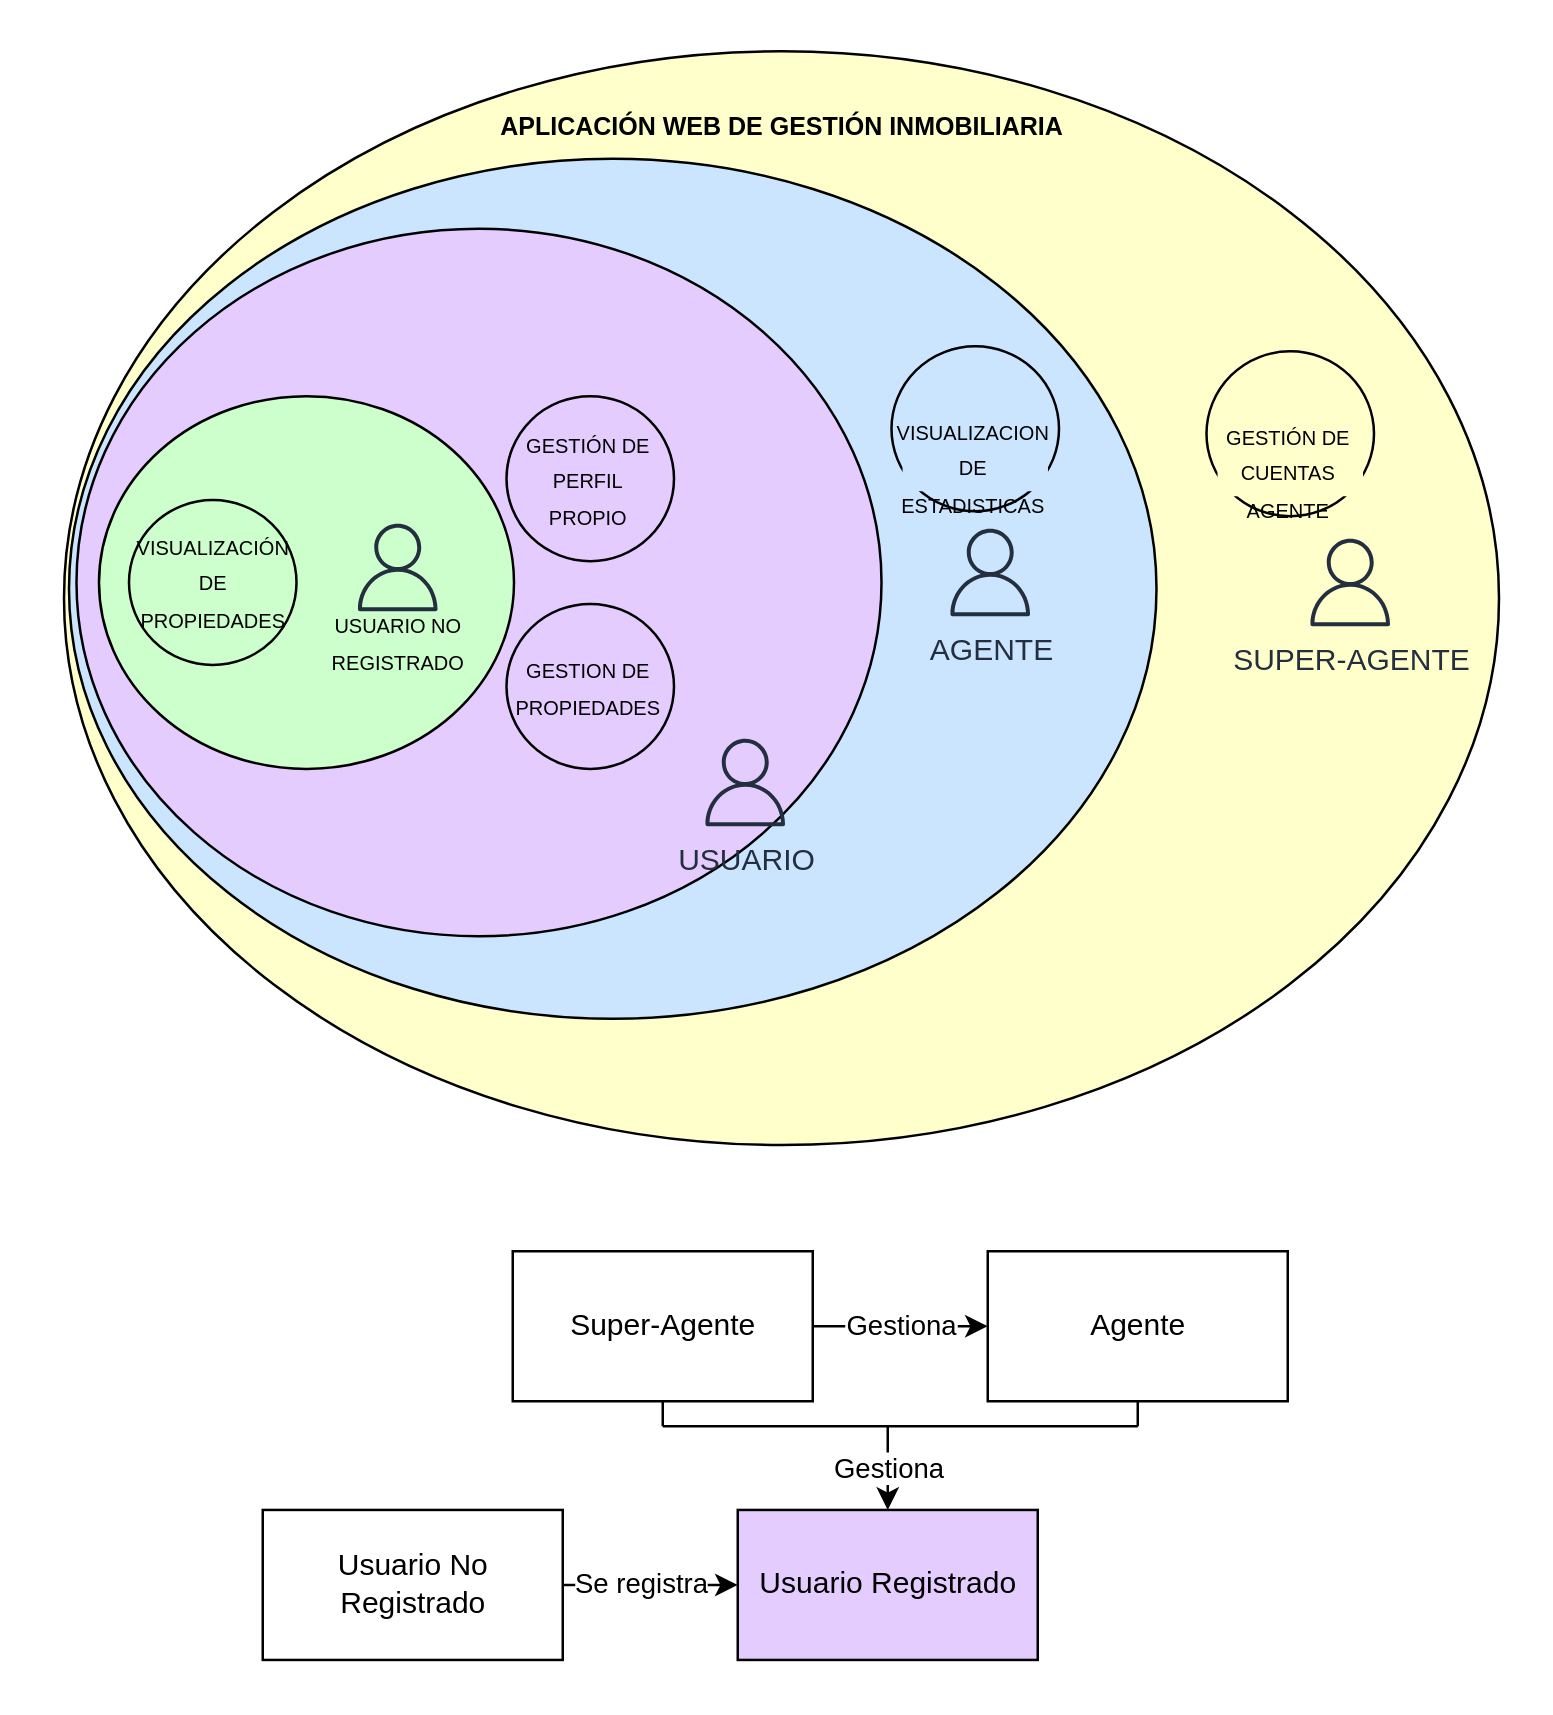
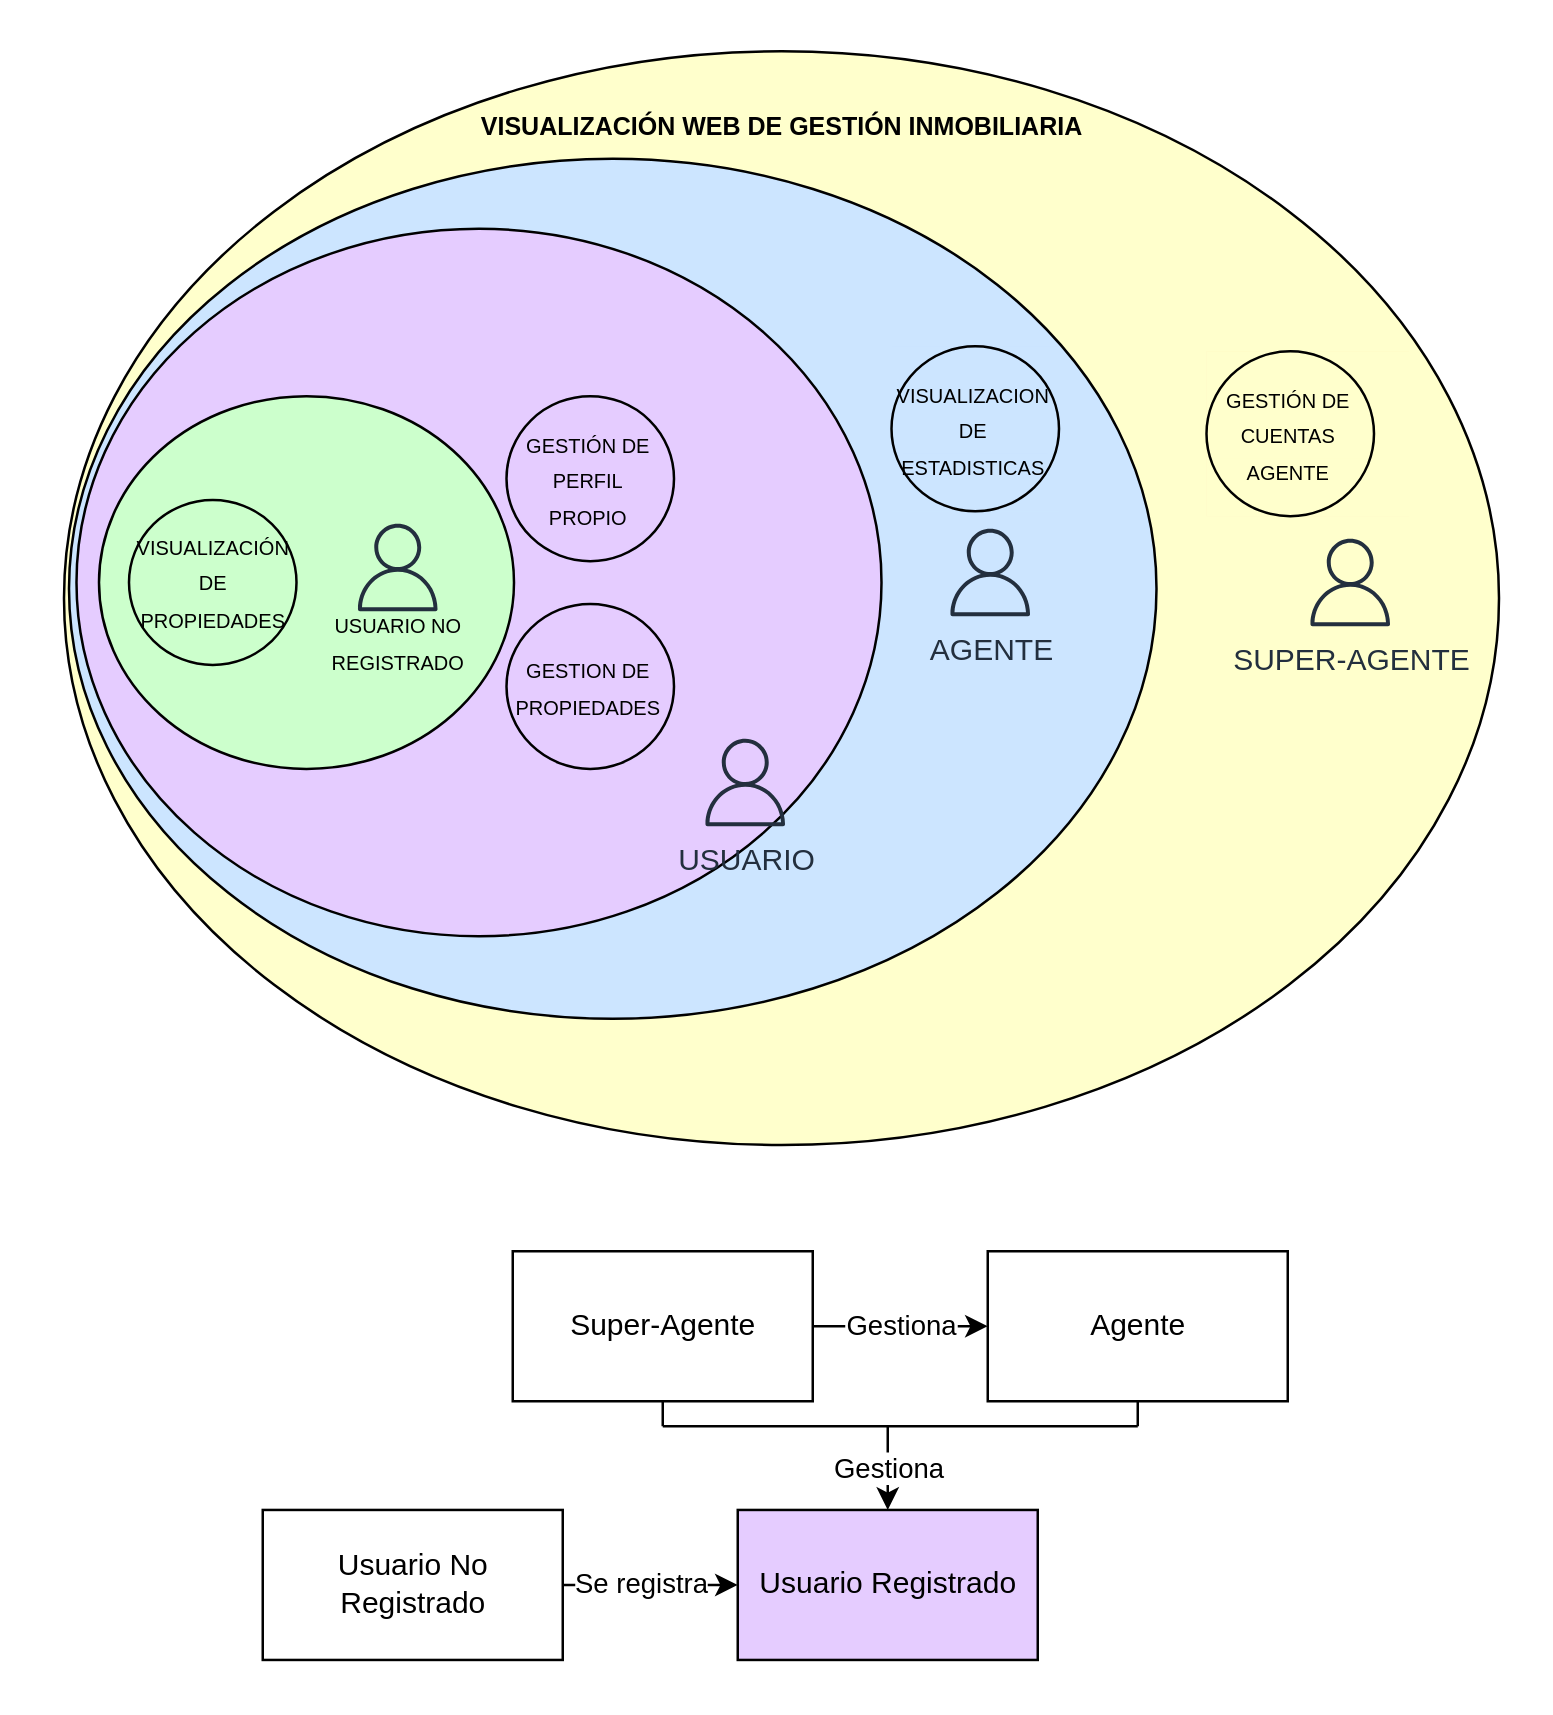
  <mxCell id="0" />
  <mxCell id="1" parent="0" />
  <mxCell id="2" value="" style="group" vertex="1" connectable="0" parent="1"><mxGeometry x="20" y="31" width="579" height="441" as="geometry" /></mxCell>
  <mxCell id="3" value="" style="ellipse;whiteSpace=wrap;html=1;fillColor=#FFFFCC;" vertex="1" parent="2"><mxGeometry x="5" y="-11" width="574" height="437.5" as="geometry" /></mxCell>
  <mxCell id="4" value="" style="ellipse;whiteSpace=wrap;html=1;fillColor=#CCE5FF;" vertex="1" parent="2"><mxGeometry x="7" y="32" width="435" height="344" as="geometry" /></mxCell>
  <mxCell id="5" value="" style="ellipse;whiteSpace=wrap;html=1;fillColor=#E5CCFF;shadow=0;" vertex="1" parent="2"><mxGeometry x="10" y="60" width="322" height="283" as="geometry" /></mxCell>
  <mxCell id="6" value="" style="ellipse;whiteSpace=wrap;html=1;fillColor=#CCFFCC;" vertex="1" parent="2"><mxGeometry x="19" y="126.95" width="166" height="149.1" as="geometry" /></mxCell>
  <mxCell id="7" value="AGENTE" style="outlineConnect=0;fontColor=#232F3E;gradientColor=none;fillColor=#232F3E;strokeColor=none;dashed=0;verticalLabelPosition=bottom;verticalAlign=top;align=center;html=1;fontSize=12;fontStyle=0;aspect=fixed;pointerEvents=1;shape=mxgraph.aws4.user;shadow=0;" vertex="1" parent="2"><mxGeometry x="358" y="180" width="35" height="35" as="geometry" /></mxCell>
  <mxCell id="8" value="" style="group" vertex="1" connectable="0" parent="2"><mxGeometry x="182" y="126.95" width="67" height="66" as="geometry" /></mxCell>
  <mxCell id="9" value="" style="ellipse;whiteSpace=wrap;html=1;fillColor=#E5CCFF;" vertex="1" parent="8"><mxGeometry width="67" height="66" as="geometry" /></mxCell>
  <mxCell id="10" value="&lt;span style=&quot;font-size: 8px&quot;&gt;GESTIÓN DE PERFIL PROPIO&lt;/span&gt;" style="text;html=1;strokeColor=none;fillColor=none;align=center;verticalAlign=middle;whiteSpace=wrap;rounded=0;" vertex="1" parent="8"><mxGeometry x="4.42" y="23" width="58.17" height="20" as="geometry" /></mxCell>
  <mxCell id="11" value="" style="group" vertex="1" connectable="0" parent="2"><mxGeometry x="182" y="210.05" width="67" height="66" as="geometry" /></mxCell>
  <mxCell id="12" value="" style="ellipse;whiteSpace=wrap;html=1;fillColor=#E5CCFF;" vertex="1" parent="11"><mxGeometry width="67" height="66" as="geometry" /></mxCell>
  <mxCell id="13" value="&lt;span style=&quot;font-size: 8px&quot;&gt;GESTION DE PROPIEDADES&lt;/span&gt;" style="text;html=1;strokeColor=none;fillColor=none;align=center;verticalAlign=middle;whiteSpace=wrap;rounded=0;" vertex="1" parent="11"><mxGeometry x="4.42" y="23" width="58.17" height="20" as="geometry" /></mxCell>
  <mxCell id="14" value="USUARIO" style="outlineConnect=0;fontColor=#232F3E;gradientColor=none;fillColor=#232F3E;strokeColor=none;dashed=0;verticalLabelPosition=bottom;verticalAlign=top;align=center;html=1;fontSize=12;fontStyle=0;aspect=fixed;pointerEvents=1;shape=mxgraph.aws4.user;shadow=0;" vertex="1" parent="2"><mxGeometry x="260" y="264" width="35" height="35" as="geometry" /></mxCell>
  <mxCell id="15" value="&lt;font style=&quot;font-size: 8px&quot;&gt;USUARIO NO &lt;br&gt;REGISTRADO&lt;/font&gt;" style="text;html=1;strokeColor=none;fillColor=none;align=center;verticalAlign=middle;whiteSpace=wrap;rounded=0;" vertex="1" parent="2"><mxGeometry x="81.5" y="215" width="114" height="20" as="geometry" /></mxCell>
  <mxCell id="16" value="" style="group" vertex="1" connectable="0" parent="2"><mxGeometry x="81.5" y="178" width="114" height="47" as="geometry" /></mxCell>
  <mxCell id="17" value="" style="outlineConnect=0;fontColor=#232F3E;gradientColor=none;fillColor=#232F3E;strokeColor=none;dashed=0;verticalLabelPosition=bottom;verticalAlign=top;align=center;html=1;fontSize=12;fontStyle=0;aspect=fixed;pointerEvents=1;shape=mxgraph.aws4.user;shadow=0;" vertex="1" parent="16"><mxGeometry x="39.5" width="35" height="35" as="geometry" /></mxCell>
  <mxCell id="18" value="" style="group" vertex="1" connectable="0" parent="2"><mxGeometry x="336" y="107" width="67" height="66" as="geometry" /></mxCell>
  <mxCell id="19" value="" style="group;fillColor=#CCE5FF;" vertex="1" connectable="0" parent="18"><mxGeometry width="67" height="66" as="geometry" /></mxCell>
  <mxCell id="20" value="" style="ellipse;whiteSpace=wrap;html=1;fillColor=#CCE5FF;" vertex="1" parent="18"><mxGeometry width="67" height="66" as="geometry" /></mxCell>
- <mxCell id="21" value="&lt;font style=&quot;font-size: 8px&quot;&gt;VISUALIZACION&lt;br&gt;DE&lt;br&gt;ESTADISTICAS&lt;/font&gt;" style="text;html=1;strokeColor=none;fillColor=#CCE5FF;align=center;verticalAlign=middle;whiteSpace=wrap;rounded=0;" vertex="1" parent="18"><mxGeometry x="4.42" y="38" width="58.17" height="20" as="geometry" /></mxCell>
+ <mxCell id="21" value="&lt;font style=&quot;font-size: 8px&quot;&gt;VISUALIZACION&lt;br&gt;DE&lt;br&gt;ESTADISTICAS&lt;/font&gt;" style="text;html=1;strokeColor=none;fillColor=#CCE5FF;align=center;verticalAlign=middle;whiteSpace=wrap;rounded=0;" vertex="1" parent="18"><mxGeometry x="4.42" y="23" width="58.17" height="20" as="geometry" /></mxCell>
  <mxCell id="22" value="" style="group" vertex="1" connectable="0" parent="2"><mxGeometry x="31" y="168.5" width="67" height="66" as="geometry" /></mxCell>
  <mxCell id="23" value="" style="ellipse;whiteSpace=wrap;html=1;fillColor=#CCFFCC;" vertex="1" parent="22"><mxGeometry width="67" height="66" as="geometry" /></mxCell>
  <mxCell id="24" value="&lt;span style=&quot;font-size: 8px&quot;&gt;VISUALIZACIÓN&lt;br&gt;DE&lt;br&gt;PROPIEDADES&lt;br&gt;&lt;/span&gt;" style="text;html=1;strokeColor=none;fillColor=none;align=center;verticalAlign=middle;whiteSpace=wrap;rounded=0;" vertex="1" parent="22"><mxGeometry x="5.5" y="22" width="56" height="20" as="geometry" /></mxCell>
- <mxCell id="25" value="&lt;font style=&quot;font-size: 10px&quot;&gt;&lt;b&gt;APLICACIÓN WEB DE GESTIÓN INMOBILIARIA&lt;/b&gt;&lt;/font&gt;" style="text;html=1;strokeColor=none;fillColor=none;align=center;verticalAlign=middle;whiteSpace=wrap;rounded=0;" vertex="1" parent="2"><mxGeometry x="160.5" width="263" height="37" as="geometry" /></mxCell>
+ <mxCell id="25" value="&lt;font style=&quot;font-size: 10px&quot;&gt;&lt;b&gt;VISUALIZACIÓN WEB DE GESTIÓN INMOBILIARIA&lt;/b&gt;&lt;/font&gt;" style="text;html=1;strokeColor=none;fillColor=none;align=center;verticalAlign=middle;whiteSpace=wrap;rounded=0;" vertex="1" parent="2"><mxGeometry x="160.5" width="263" height="37" as="geometry" /></mxCell>
  <mxCell id="26" value="SUPER-AGENTE" style="outlineConnect=0;fontColor=#232F3E;gradientColor=none;fillColor=#232F3E;strokeColor=none;dashed=0;verticalLabelPosition=bottom;verticalAlign=top;align=center;html=1;fontSize=12;fontStyle=0;aspect=fixed;pointerEvents=1;shape=mxgraph.aws4.user;shadow=0;" vertex="1" parent="2"><mxGeometry x="502" y="184" width="35" height="35" as="geometry" /></mxCell>
  <mxCell id="27" value="" style="group;fillColor=#FFF4C3;" vertex="1" connectable="0" parent="2"><mxGeometry x="462" y="109" width="81" height="66" as="geometry" /></mxCell>
  <mxCell id="28" value="" style="group;fillColor=#FFFFCC;" vertex="1" connectable="0" parent="27"><mxGeometry width="81" height="66" as="geometry" /></mxCell>
  <mxCell id="29" value="" style="ellipse;whiteSpace=wrap;html=1;fillColor=#FFFFCC;" vertex="1" parent="27"><mxGeometry width="67" height="66" as="geometry" /></mxCell>
- <mxCell id="30" value="&lt;font style=&quot;font-size: 8px&quot;&gt;GESTIÓN DE&lt;br&gt;CUENTAS&lt;br&gt;AGENTE&lt;br&gt;&lt;/font&gt;" style="text;html=1;strokeColor=none;fillColor=#FFFFCC;align=center;verticalAlign=middle;whiteSpace=wrap;rounded=0;" vertex="1" parent="27"><mxGeometry x="4.42" y="38" width="58.17" height="20" as="geometry" /></mxCell>
+ <mxCell id="30" value="&lt;font style=&quot;font-size: 8px&quot;&gt;GESTIÓN DE&lt;br&gt;CUENTAS&lt;br&gt;AGENTE&lt;br&gt;&lt;/font&gt;" style="text;html=1;strokeColor=none;fillColor=#FFFFCC;align=center;verticalAlign=middle;whiteSpace=wrap;rounded=0;" vertex="1" parent="27"><mxGeometry x="4.42" y="23" width="58.17" height="20" as="geometry" /></mxCell>
  <mxCell id="31" value="Super-Agente" style="rounded=0;whiteSpace=wrap;html=1;" vertex="1" parent="1"><mxGeometry x="204.5" y="500" width="120" height="60" as="geometry" /></mxCell>
  <mxCell id="32" value="Se registra" style="endArrow=classic;html=1;exitX=1;exitY=0.5;exitDx=0;exitDy=0;entryX=0;entryY=0.5;entryDx=0;entryDy=0;" edge="1" parent="1" source="40" target="39"><mxGeometry x="-0.111" width="50" height="50" relative="1" as="geometry"><mxPoint x="147.67" y="693.48" as="sourcePoint" /><mxPoint x="264.5" y="670" as="targetPoint" /><mxPoint as="offset" /></mxGeometry></mxCell>
  <mxCell id="33" value="Gestiona" style="endArrow=classic;html=1;entryX=0;entryY=0.5;entryDx=0;entryDy=0;exitX=1;exitY=0.5;exitDx=0;exitDy=0;" edge="1" parent="1" source="31"><mxGeometry width="50" height="50" relative="1" as="geometry"><mxPoint x="157.67" y="703.48" as="sourcePoint" /><mxPoint x="394.5" y="530" as="targetPoint" /></mxGeometry></mxCell>
  <mxCell id="34" value="" style="endArrow=none;html=1;entryX=0.5;entryY=1;entryDx=0;entryDy=0;" edge="1" parent="1" target="38"><mxGeometry width="50" height="50" relative="1" as="geometry"><mxPoint x="454.5" y="570" as="sourcePoint" /><mxPoint x="444.5" y="560" as="targetPoint" /></mxGeometry></mxCell>
  <mxCell id="35" value="" style="endArrow=none;html=1;entryX=0.5;entryY=1;entryDx=0;entryDy=0;" edge="1" parent="1" target="31"><mxGeometry width="50" height="50" relative="1" as="geometry"><mxPoint x="264.5" y="570" as="sourcePoint" /><mxPoint x="454.5" y="570" as="targetPoint" /></mxGeometry></mxCell>
  <mxCell id="36" value="" style="endArrow=none;html=1;" edge="1" parent="1"><mxGeometry width="50" height="50" relative="1" as="geometry"><mxPoint x="264.5" y="570" as="sourcePoint" /><mxPoint x="454.5" y="570" as="targetPoint" /></mxGeometry></mxCell>
  <mxCell id="37" value="Gestiona" style="endArrow=classic;html=1;entryX=0.5;entryY=0;entryDx=0;entryDy=0;" edge="1" parent="1" target="39"><mxGeometry width="50" height="50" relative="1" as="geometry"><mxPoint x="354.5" y="570" as="sourcePoint" /><mxPoint x="304.5" y="663.48" as="targetPoint" /></mxGeometry></mxCell>
  <mxCell id="38" value="Agente" style="rounded=0;whiteSpace=wrap;html=1;" vertex="1" parent="1"><mxGeometry x="394.5" y="500" width="120" height="60" as="geometry" /></mxCell>
  <mxCell id="39" value="Usuario Registrado" style="rounded=0;whiteSpace=wrap;html=1;fillColor=#e5ccff;" vertex="1" parent="1"><mxGeometry x="294.5" y="603.48" width="120" height="60" as="geometry" /></mxCell>
  <mxCell id="40" value="Usuario No Registrado" style="rounded=0;whiteSpace=wrap;html=1;" vertex="1" parent="1"><mxGeometry x="104.5" y="603.48" width="120" height="60" as="geometry" /></mxCell>
